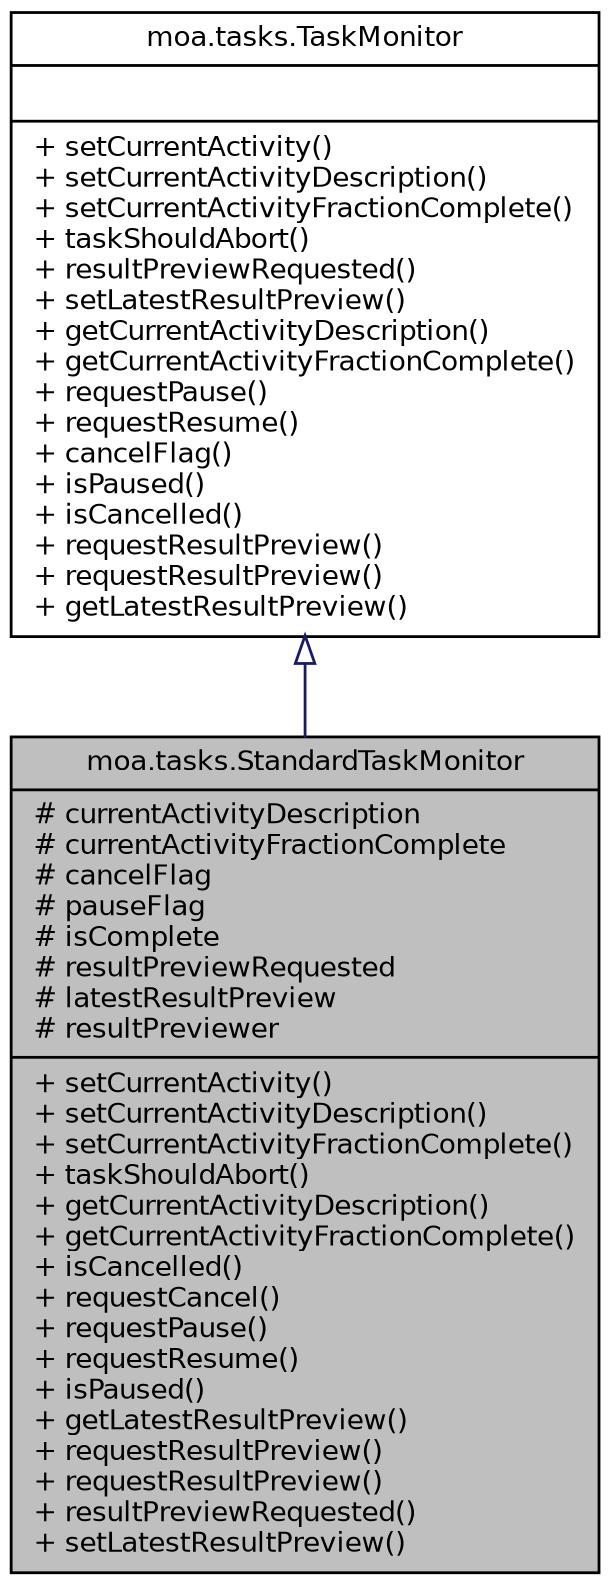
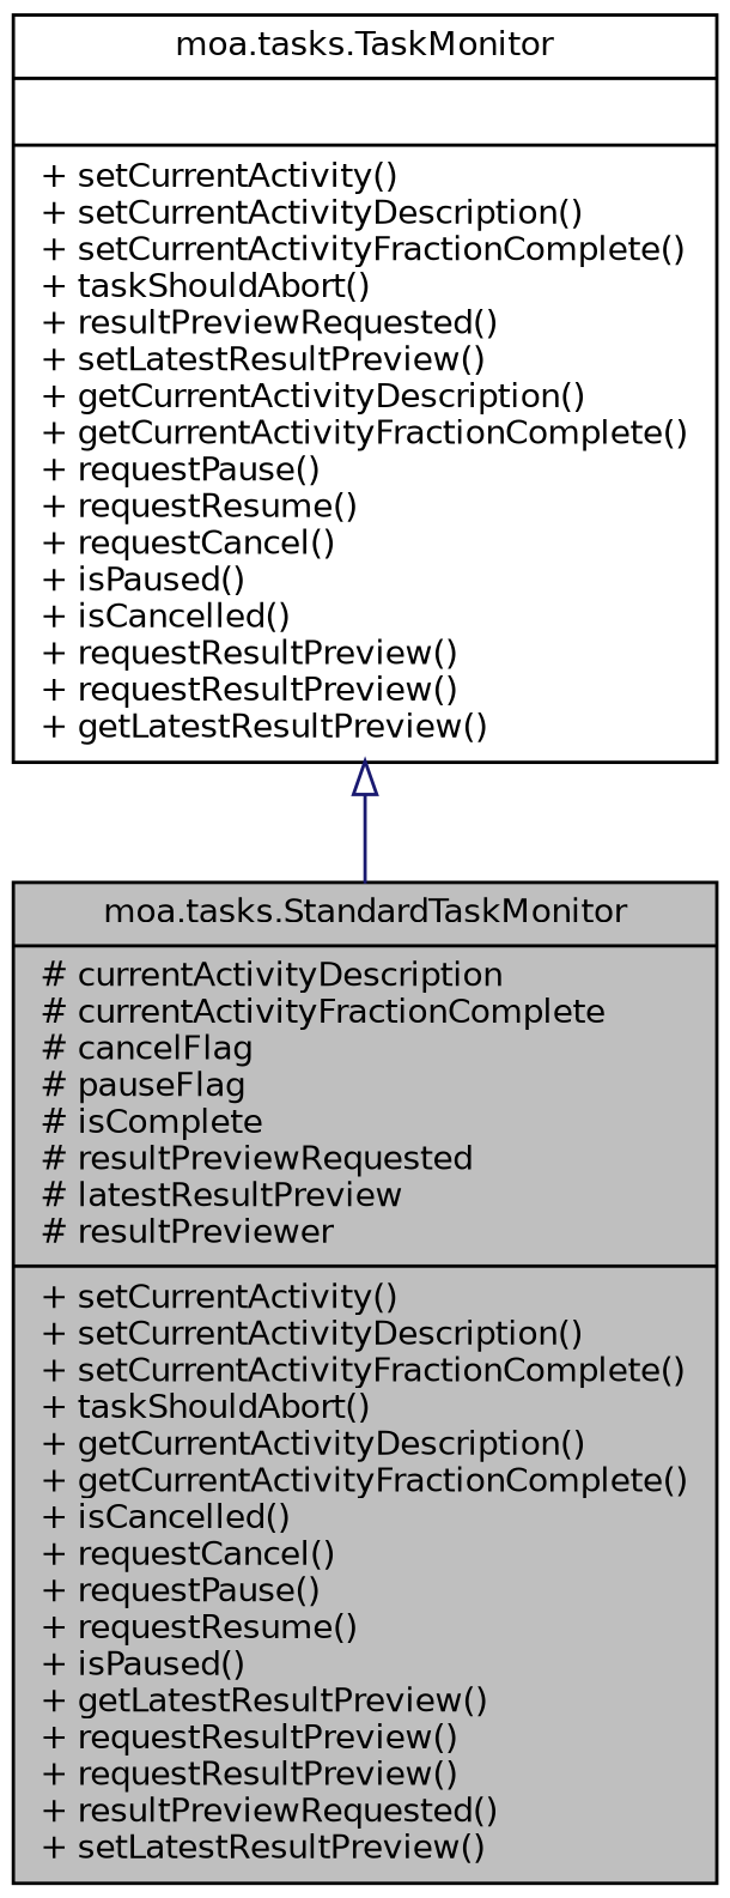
  digraph {
    node [color=black fontname=Helvetica fontsize=10 shape=record style=filled]
    n1 [fillcolor=grey75 fontcolor=black height=0.2 label="{moa.tasks.StandardTaskMonitor\n|# currentActivityDescription\l# currentActivityFractionComplete\l# cancelFlag\l# pauseFlag\l# isComplete\l# resultPreviewRequested\l# latestResultPreview\l# resultPreviewer\l|+ setCurrentActivity()\l+ setCurrentActivityDescription()\l+ setCurrentActivityFractionComplete()\l+ taskShouldAbort()\l+ getCurrentActivityDescription()\l+ getCurrentActivityFractionComplete()\l+ isCancelled()\l+ requestCancel()\l+ requestPause()\l+ requestResume()\l+ isPaused()\l+ getLatestResultPreview()\l+ requestResultPreview()\l+ requestResultPreview()\l+ resultPreviewRequested()\l+ setLatestResultPreview()\l}" width=0.4]
-   n2 [fillcolor=white height=0.2 label="{moa.tasks.TaskMonitor\n||+ setCurrentActivity()\l+ setCurrentActivityDescription()\l+ setCurrentActivityFractionComplete()\l+ taskShouldAbort()\l+ resultPreviewRequested()\l+ setLatestResultPreview()\l+ getCurrentActivityDescription()\l+ getCurrentActivityFractionComplete()\l+ requestPause()\l+ requestResume()\l+ cancelFlag()\l+ isPaused()\l+ isCancelled()\l+ requestResultPreview()\l+ requestResultPreview()\l+ getLatestResultPreview()\l}" width=0.4]
+   n2 [fillcolor=white height=0.2 label="{moa.tasks.TaskMonitor\n||+ setCurrentActivity()\l+ setCurrentActivityDescription()\l+ setCurrentActivityFractionComplete()\l+ taskShouldAbort()\l+ resultPreviewRequested()\l+ setLatestResultPreview()\l+ getCurrentActivityDescription()\l+ getCurrentActivityFractionComplete()\l+ requestPause()\l+ requestResume()\l+ requestCancel()\l+ isPaused()\l+ isCancelled()\l+ requestResultPreview()\l+ requestResultPreview()\l+ getLatestResultPreview()\l}" width=0.4]
    n2 -> n1 [arrowtail=empty color=midnightblue dir=back fontname=Helvetica fontsize=10 labelfontname=Helvetica labelfontsize=10 style=solid]
  }
